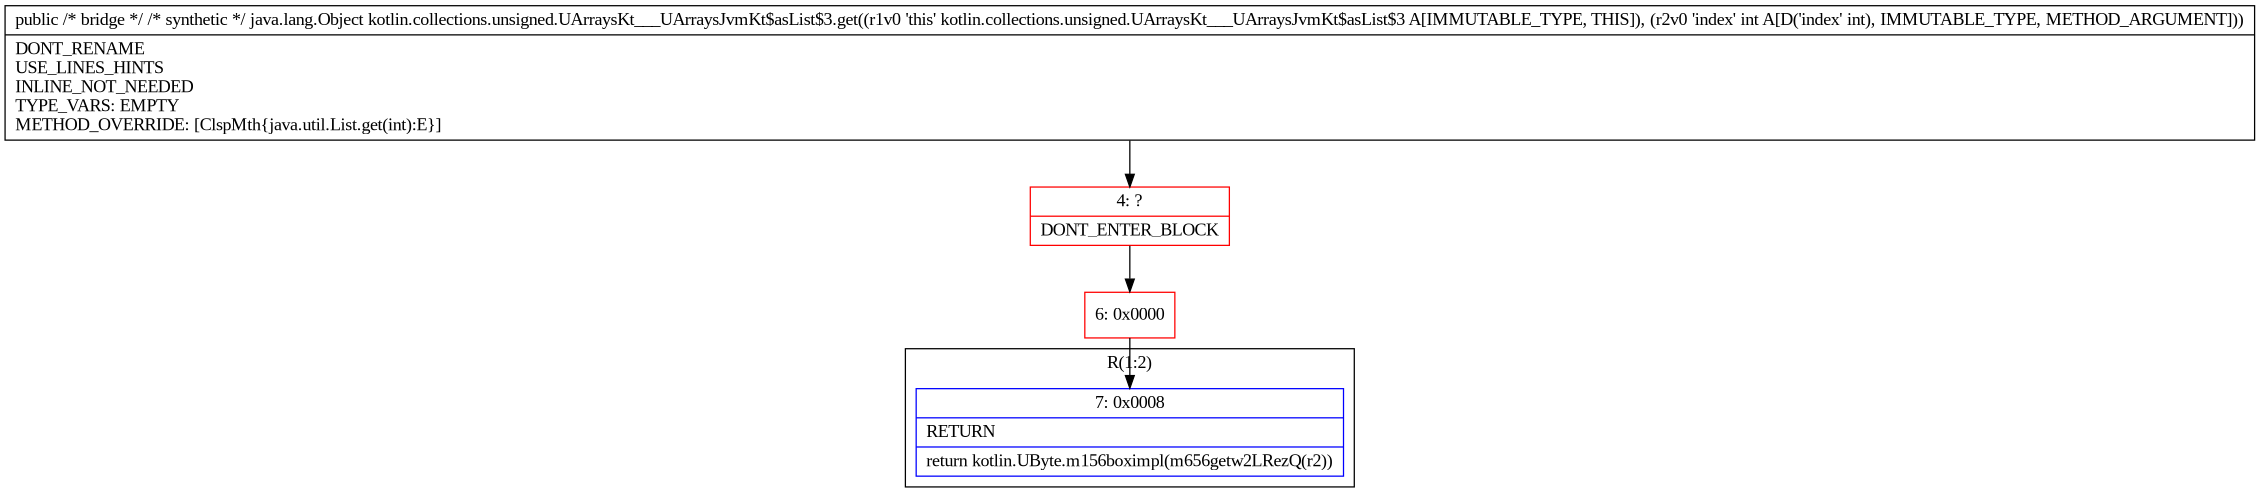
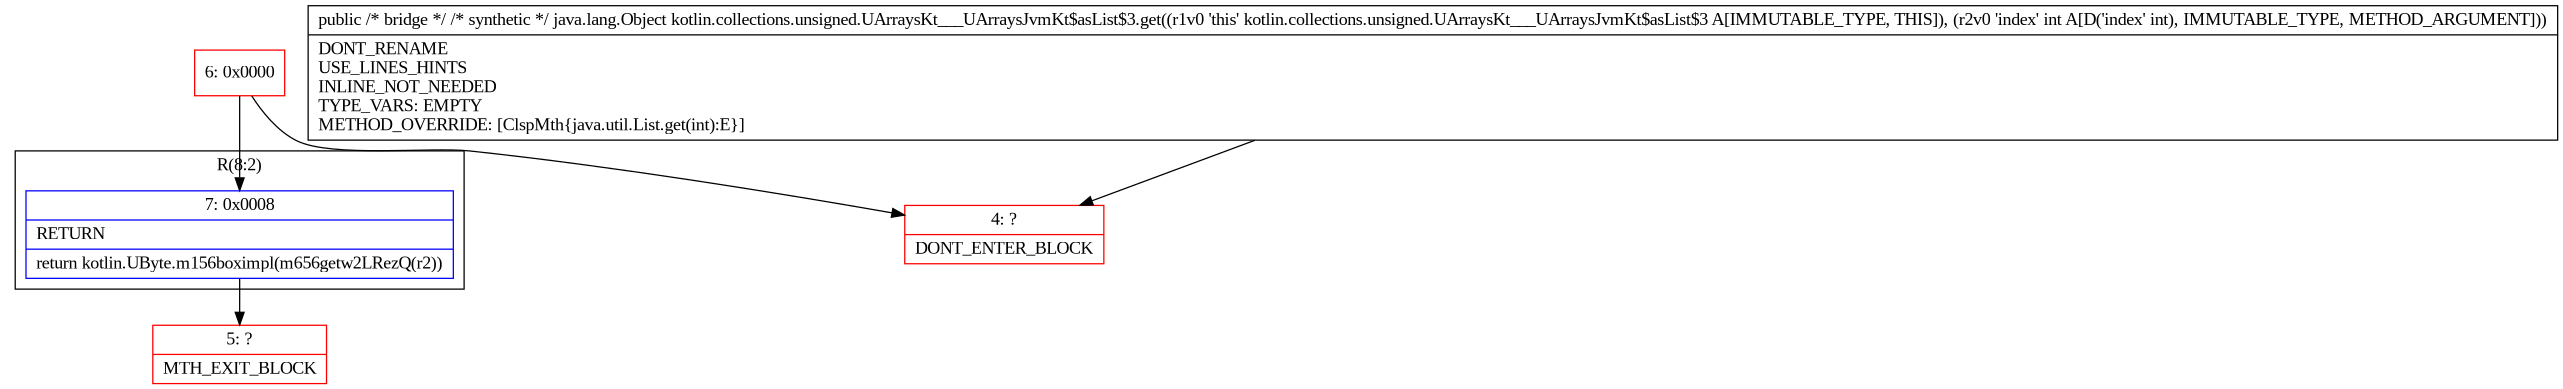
  digraph {
    fontname="Liberation Serif"
    node [color=red fontname="Liberation Serif" shape=record]
    edge [fontname="Liberation Serif"]
    n1 [color=blue label="{7\:\ 0x0008|RETURN\l|return kotlin.UByte.m156boximpl(m656getw2LRezQ(r2))\l}"]
+   n2 [label="{5\:\ ?|MTH_EXIT_BLOCK\l}"]
    n3 [label="{4\:\ ?|DONT_ENTER_BLOCK\l}"]
    n4 [label="{6\:\ 0x0000}"]
    n5 [label="{public \/* bridge *\/ \/* synthetic *\/ java.lang.Object kotlin.collections.unsigned.UArraysKt___UArraysJvmKt$asList$3.get((r1v0 'this' kotlin.collections.unsigned.UArraysKt___UArraysJvmKt$asList$3 A[IMMUTABLE_TYPE, THIS]), (r2v0 'index' int A[D('index' int), IMMUTABLE_TYPE, METHOD_ARGUMENT]))  | DONT_RENAME\lUSE_LINES_HINTS\lINLINE_NOT_NEEDED\lTYPE_VARS: EMPTY\lMETHOD_OVERRIDE: [ClspMth\{java.util.List.get(int):E\}]\l}" color=""]
    subgraph cluster_1 {
-     label="R(1:2)"
+     label="R(8:2)"
      n1
    }
-   n3 -> n4
+   n1 -> n2
+   n4 -> n3
    n4 -> n1
    n5 -> n3
  }
